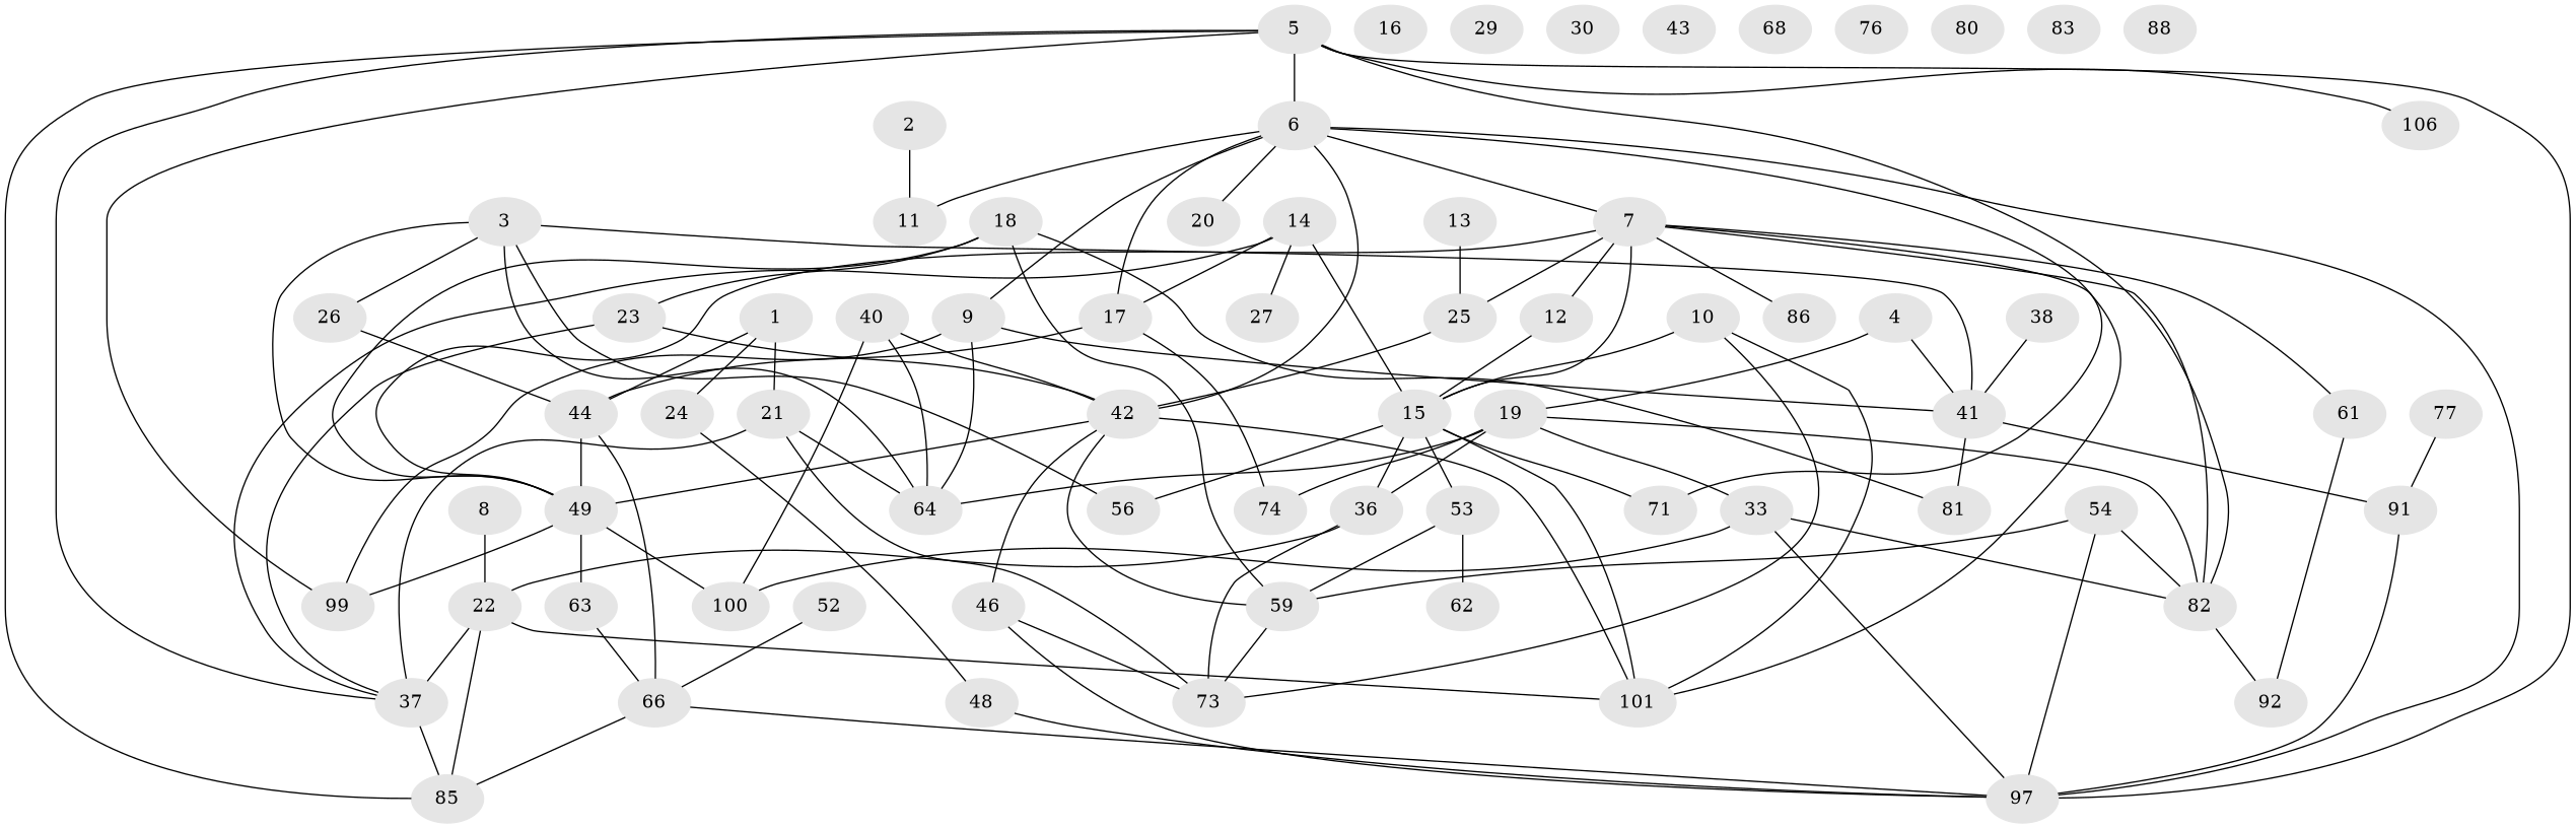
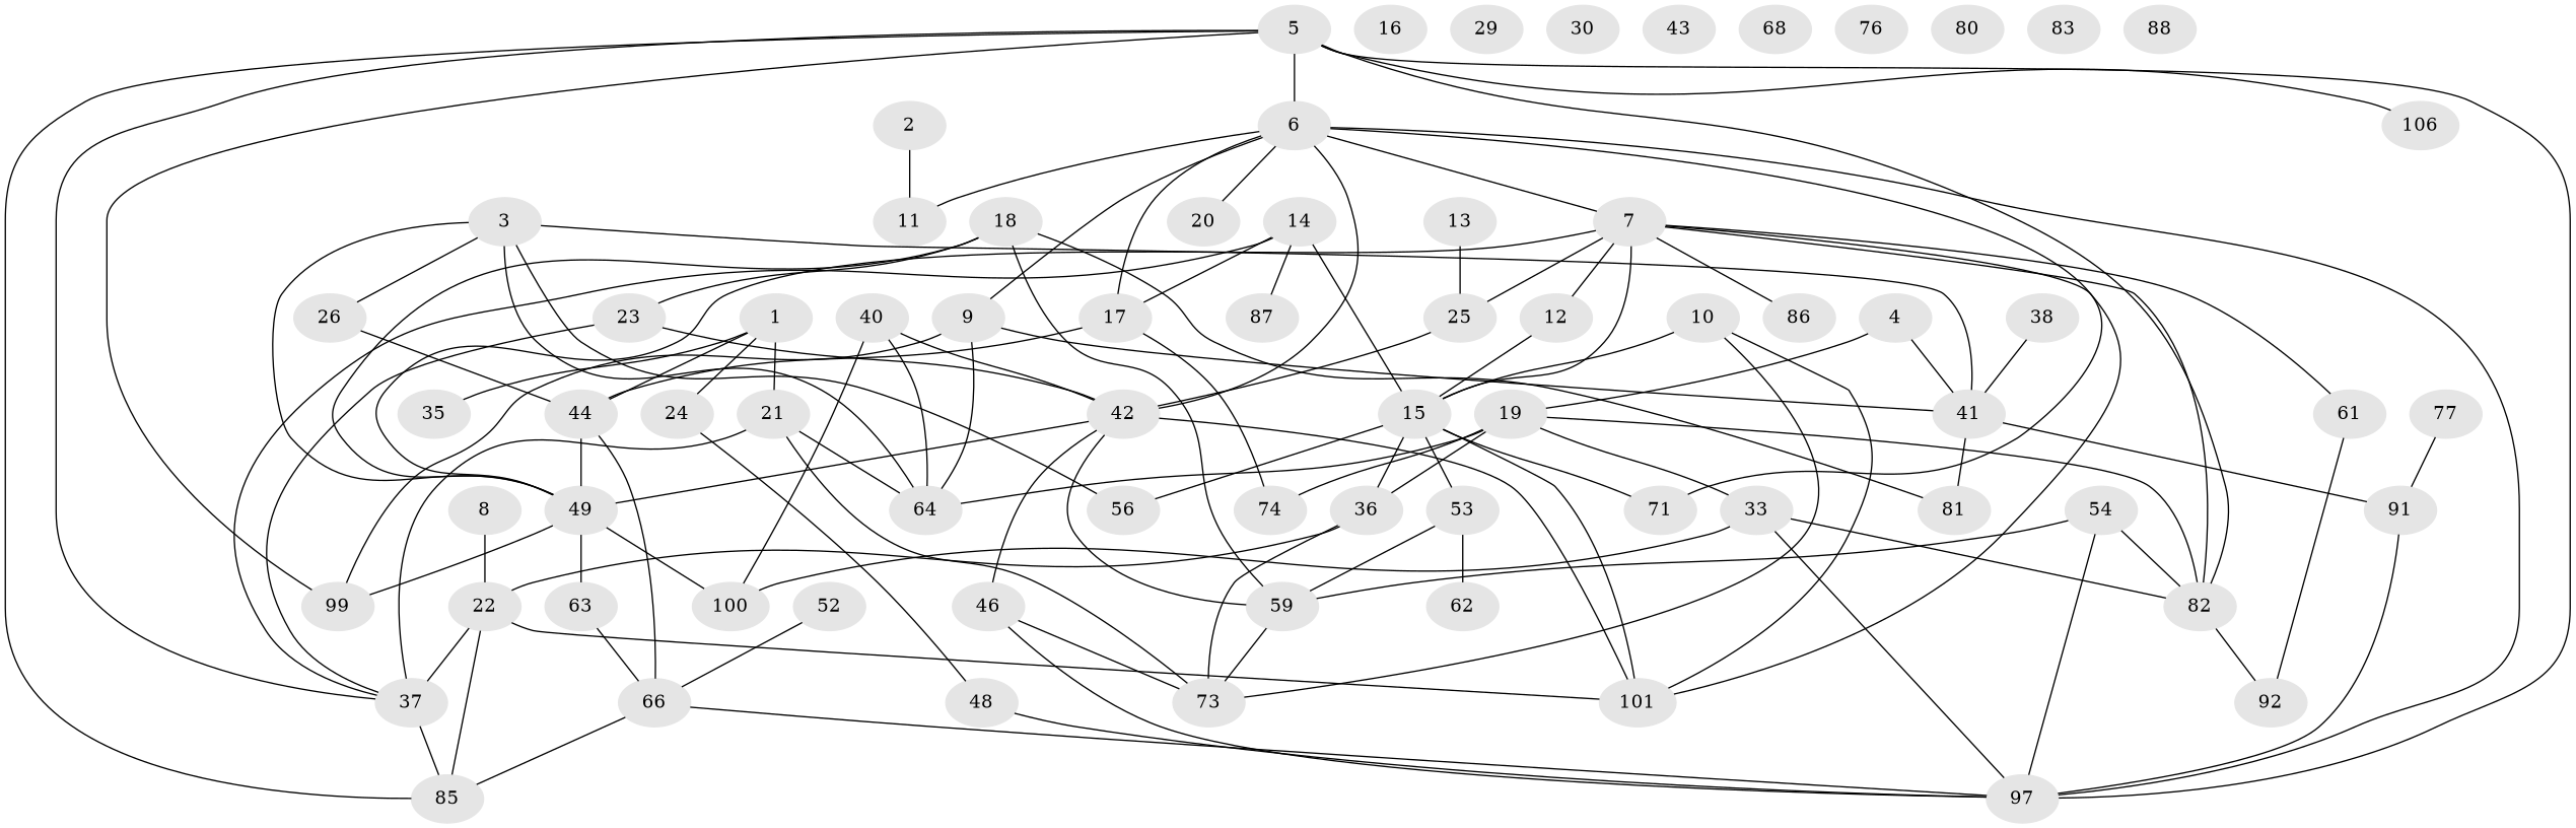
  graph {
    node [color=gray90 style=filled]
    1 [super="+32"]
    21 [super="+47"]
    24
+   35
    44 [super="+78"]
    64 [super="+69"]
    37 [super="+58"]
    73 [super="+89"]
    48
    49 [super="+79"]
    66 [super="+67"]
    2 [super="+51"]
    11
    26 [super="+87"]
    3
    41 [super="+75"]
    56
    81
    91
    99
    100
    63
    4 [super="+57"]
    19 [super="+34"]
    82 [super="+94"]
    36
    74
    33 [super="+55"]
    6 [super="+84"]
    97 [super="+98"]
    7 [super="+28"]
    9 [super="+103"]
    17
    20
    42 [super="+102"]
    71
    5
    85 [super="+96"]
    106
    92
    12 [super="+31"]
    15 [super="+45"]
    25 [super="+72"]
    61
    86
    101 [super="+107"]
    59 [super="+95"]
    46
    53 [super="+60"]
    22 [super="+65"]
    8
    10 [super="+108"]
    13
    14 [super="+105"]
-   27
+   27 [label=87]
    62 [super="+90"]
    16
    18 [super="+50"]
    23 [super="+70"]
    29 [super="+39"]
    30
    38
    40
    43
    52 [super="+104"]
    54 [super="+93"]
    68
    76
    77
    80
    83
    88
    1 -- 21
    1 -- 24
+   1 -- 35
    1 -- 44
    21 -- 64
    21 -- 37 [weight=2]
    21 -- 73
    24 -- 48
    44 -- 49
    44 -- 66
    37 -- 85
    48 -- 97
    49 -- 99
    49 -- 100
    49 -- 63
    66 -- 97
    66 -- 85
    2 -- 11
    26 -- 44
    3 -- 64
    3 -- 49
    3 -- 26
    3 -- 41
    3 -- 56
    41 -- 81
    41 -- 91
    91 -- 97
    63 -- 66
    4 -- 41
    4 -- 19
    19 -- 64
    19 -- 82
    19 -- 36
    19 -- 74
    19 -- 33
    82 -- 92
    36 -- 73
    36 -- 22
    33 -- 100
    33 -- 82
    33 -- 97
    6 -- 11
    6 -- 97
    6 -- 7
    6 -- 9
    6 -- 17
    6 -- 20
    6 -- 42
    6 -- 71
    7 -- 49
    7 -- 82
    7 -- 12
    7 -- 15
    7 -- 25
    7 -- 61
    7 -- 86
    7 -- 101
    9 -- 64
    9 -- 41
    9 -- 99
    17 -- 44
    17 -- 74
    42 -- 49
    42 -- 101
    42 -- 59
    42 -- 46
    5 -- 37
    5 -- 99
    5 -- 82
    5 -- 6
    5 -- 97
    5 -- 85
    5 -- 106
    12 -- 15
    15 -- 56
    15 -- 36
    15 -- 71
    15 -- 101
    15 -- 53
    25 -- 42
    61 -- 92
    59 -- 73
    46 -- 73
    46 -- 97
    53 -- 59
    53 -- 62
    22 -- 37
    22 -- 85
    22 -- 101
    8 -- 22
    10 -- 73
    10 -- 15
    10 -- 101
    13 -- 25
    14 -- 37
    14 -- 17
    14 -- 15
    14 -- 27
    18 -- 49
    18 -- 81
    18 -- 59
    18 -- 23
    23 -- 37
    23 -- 42
    38 -- 41 [weight=2]
    40 -- 64
    40 -- 100
    40 -- 42
    52 -- 66
    54 -- 82
    54 -- 97
    54 -- 59
    77 -- 91
  }
